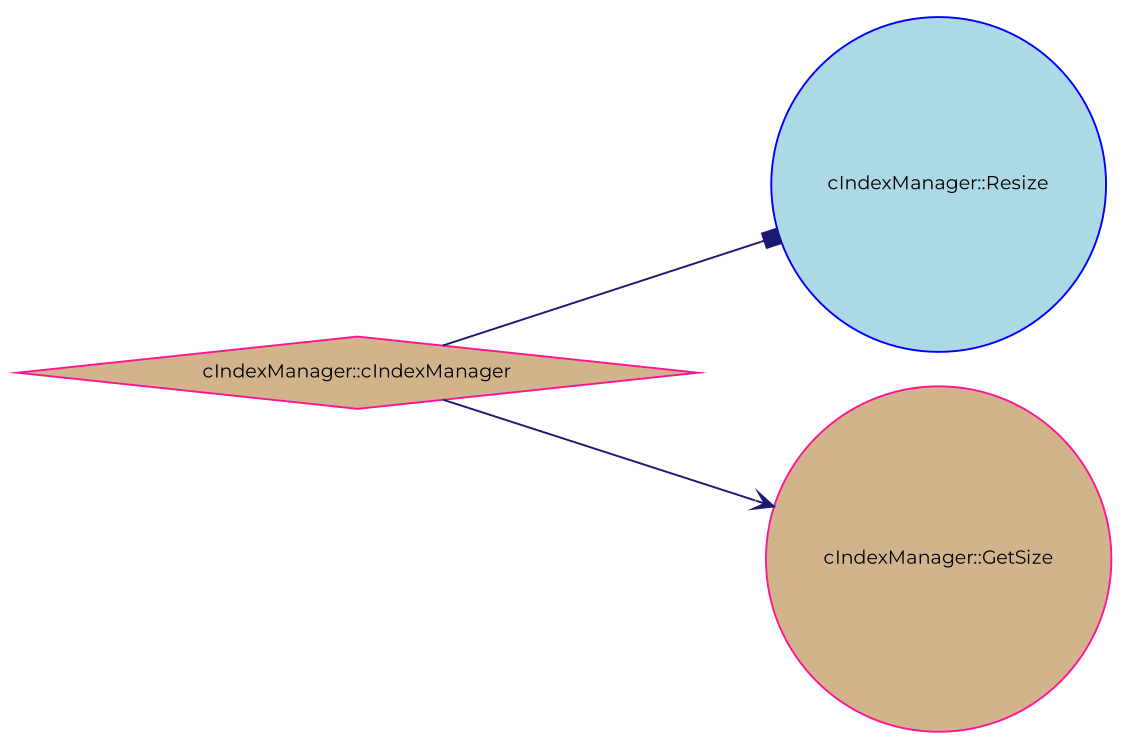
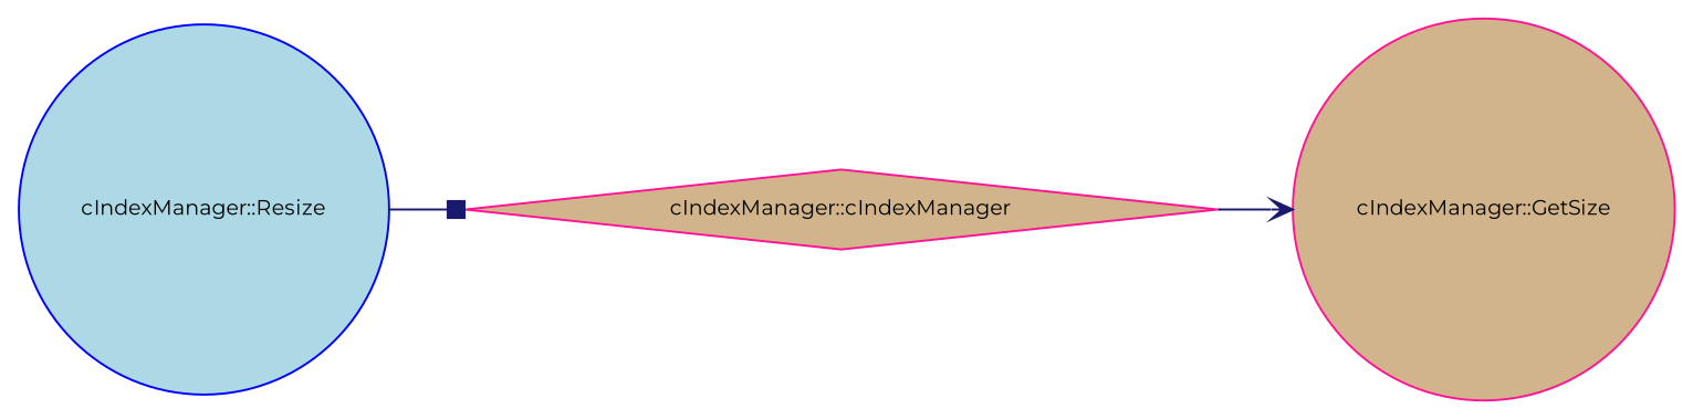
  digraph {
    fontname=Montserrat
    rankdir=LR
    node [color=deeppink fillcolor=tan fontname=Montserrat fontsize=10 shape=circle style=filled]
    edge [color=midnightblue fontname=Montserrat fontsize=10 labelfontname=Helvetica labelfontsize=10 style=solid]
    n1 [fontcolor=black height=0.2 label="cIndexManager::cIndexManager" shape=diamond width=0.4]
    n2 [color=blue fillcolor=lightblue height=0.2 label="cIndexManager::Resize" width=0.4]
    n3 [height=0.2 label="cIndexManager::GetSize" width=0.4]
-   n1 -> n2 [arrowhead=box]
+   n2 -> n1 [arrowhead=box]
    n1 -> n3 [arrowhead=vee]
  }
